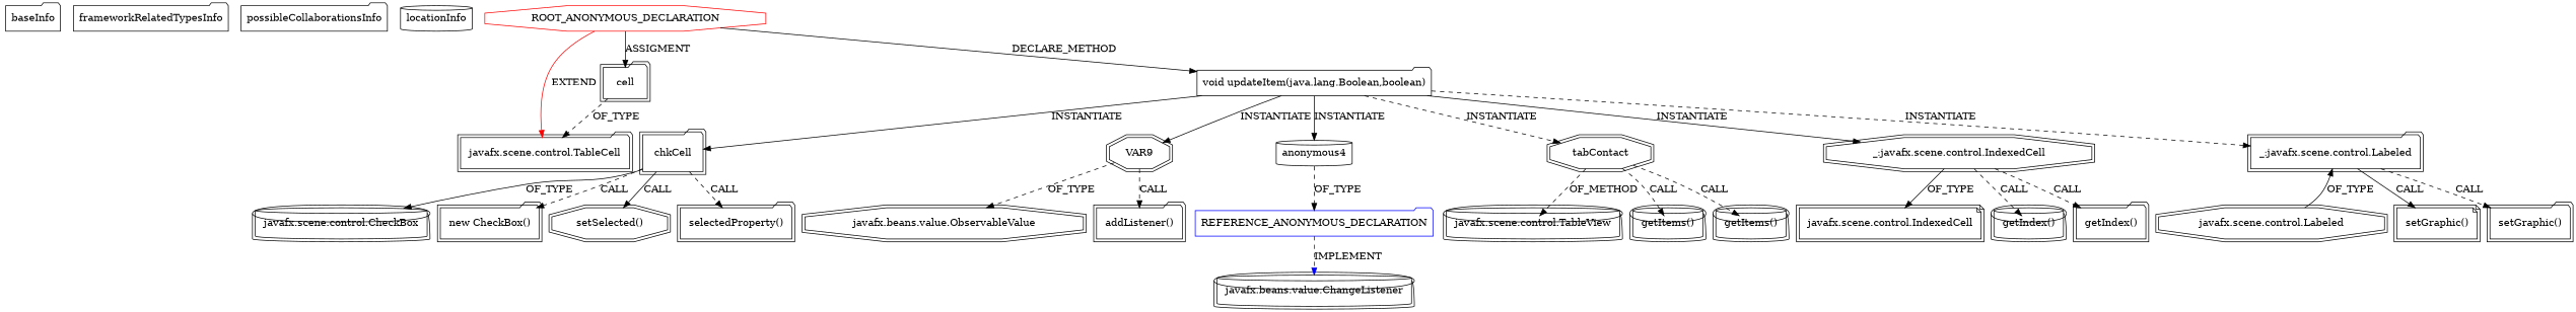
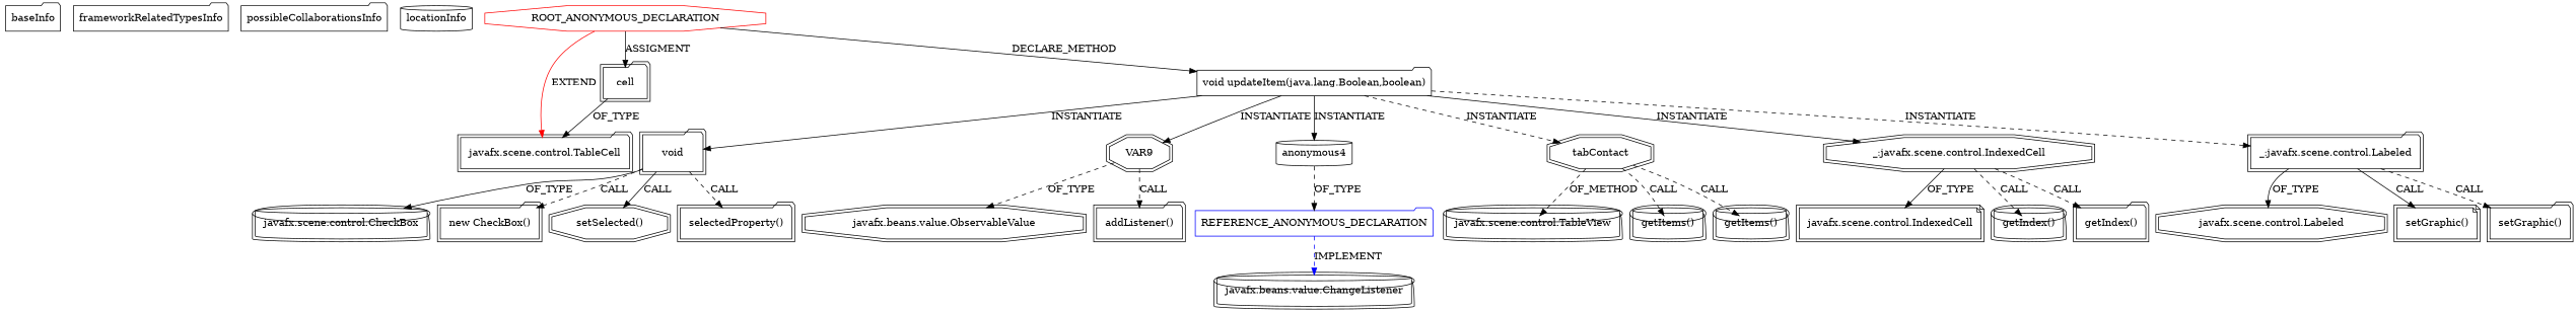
  digraph {
    node [shape=folder isFrameworkType=true vertexType=INSIDE_CALL peripheries=2]
    edge [style=dashed]
    baseInfo [category=extension_graph graphId=2141 isAnonymous=true possibleRelation=true isFrameworkType="" vertexType="" peripheries=""]
    frameworkRelatedTypesInfo [0="javafx.scene.control.TableCell" isFrameworkType="" vertexType="" peripheries=""]
    possibleCollaborationsInfo [0="2141~CLIENT_METHOD_DECLARATION-INSTANTIATION-~javafx.scene.control.TableCell ~javafx.beans.value.ChangeListener ~true~true" isFrameworkType="" vertexType="" peripheries=""]
    locationInfo [contextSignature="javafx.scene.control.TableCell call(javafx.scene.control.TableColumn)" filePath="/bianconejo-CEFX/CEFX-master/src/cefx/CEPrincipalController.java" graphId=2141 projectName="bianconejo-CEFX" shape=cylinder isFrameworkType="" vertexType="" peripheries=""]
    n5 [color=red isFrameworkType=false label=ROOT_ANONYMOUS_DECLARATION shape=octagon vertexType=ROOT_ANONYMOUS_DECLARATION peripheries=""]
    n6 [label="javafx.scene.control.TableCell" vertexType=FRAMEWORK_CLASS_TYPE]
    n7 [label=cell vertexType=OUTSIDE_VARIABLE_EXPRESION]
    n8 [isFrameworkType=false label="void updateItem(java.lang.Boolean,boolean)" vertexType=CLIENT_METHOD_DECLARATION peripheries=""]
-   n9 [label=chkCell vertexType=VARIABLE_EXPRESION]
+   n9 [label=void vertexType=VARIABLE_EXPRESION]
    n10 [label=VAR9 shape=octagon vertexType=VARIABLE_EXPRESION]
    n11 [isFrameworkType=false label=anonymous4 shape=cylinder vertexType=VARIABLE_EXPRESION peripheries=""]
    n12 [label=tabContact shape=octagon vertexType=VARIABLE_EXPRESION]
    n13 [label="_:javafx.scene.control.IndexedCell" shape=octagon vertexType=VARIABLE_EXPRESION]
    n14 [label="_:javafx.scene.control.Labeled" vertexType=VARIABLE_EXPRESION]
    n15 [label="javafx.scene.control.CheckBox" shape=cylinder vertexType=FRAMEWORK_CLASS_TYPE]
    n16 [label="new CheckBox()" vertexType=CONSTRUCTOR_CALL]
    n17 [label="setSelected()" shape=octagon]
    n18 [label="selectedProperty()"]
    n19 [label="javafx.beans.value.ObservableValue" shape=octagon vertexType=FRAMEWORK_INTERFACE_TYPE]
    n20 [label="addListener()"]
    n21 [color=blue isFrameworkType=false label=REFERENCE_ANONYMOUS_DECLARATION vertexType=REFERENCE_ANONYMOUS_DECLARATION peripheries=""]
    n22 [label="javafx.scene.control.TableView" shape=cylinder vertexType=FRAMEWORK_CLASS_TYPE]
    n23 [label="getItems()" shape=cylinder]
    n24 [label="getItems()" shape=cylinder]
    n25 [label="javafx.scene.control.IndexedCell" shape=note vertexType=FRAMEWORK_CLASS_TYPE]
    n26 [label="getIndex()" shape=cylinder]
    n27 [label="getIndex()"]
    n28 [label="javafx.scene.control.Labeled" shape=octagon vertexType=FRAMEWORK_CLASS_TYPE]
    n29 [label="setGraphic()" shape=note]
    n30 [label="setGraphic()"]
    n31 [label="javafx.beans.value.ChangeListener" shape=cylinder vertexType=FRAMEWORK_INTERFACE_TYPE]
    n5 -> n6 [color=red label=EXTEND style=solid]
    n5 -> n7 [label=ASSIGMENT style=solid]
    n5 -> n8 [label=DECLARE_METHOD style=solid]
-   n7 -> n6 [label=OF_TYPE]
+   n7 -> n6 [label=OF_TYPE style=solid]
    n8 -> n9 [label=INSTANTIATE style=solid]
    n8 -> n10 [label=INSTANTIATE style=solid]
    n8 -> n11 [label=INSTANTIATE style=solid]
    n8 -> n12 [label=INSTANTIATE]
    n8 -> n13 [label=INSTANTIATE style=solid]
    n8 -> n14 [label=INSTANTIATE]
    n9 -> n15 [label=OF_TYPE style=solid]
    n9 -> n16 [label=CALL]
    n9 -> n17 [label=CALL style=solid]
    n9 -> n18 [label=CALL]
    n10 -> n19 [label=OF_TYPE]
    n10 -> n20 [label=CALL]
    n11 -> n21 [label=OF_TYPE]
    n12 -> n22 [label=OF_METHOD]
    n12 -> n23 [label=CALL]
    n12 -> n24 [label=CALL]
    n13 -> n25 [label=OF_TYPE style=solid]
    n13 -> n26 [label=CALL]
    n13 -> n27 [label=CALL]
-   n28 -> n14 [label=OF_TYPE style=solid]
+   n14 -> n28 [label=OF_TYPE style=solid]
    n14 -> n29 [label=CALL style=solid]
    n14 -> n30 [label=CALL]
    n21 -> n31 [color=blue label=IMPLEMENT]
  }
